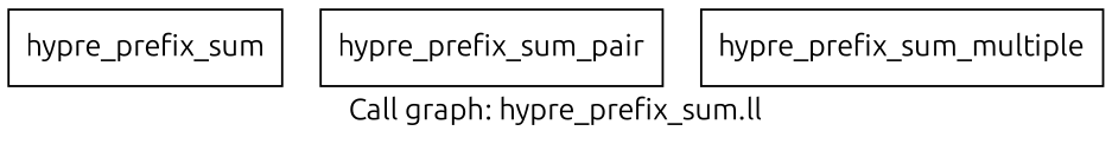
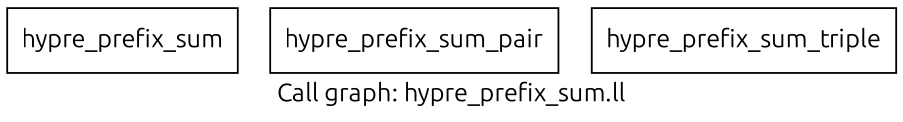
  digraph {
    label="Call graph: hypre_prefix_sum.ll"
    fontname=Ubuntu
    node [shape=record fontname=Ubuntu]
    n1 [label="{hypre_prefix_sum}"]
    n2 [label="{hypre_prefix_sum_pair}"]
-   n4 [label="{hypre_prefix_sum_multiple}"]
+   n3 [label="{hypre_prefix_sum_triple}"]
  }
